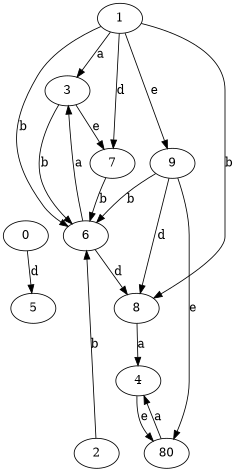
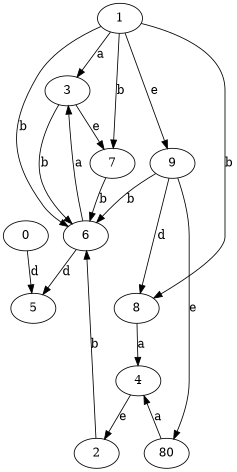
  strict digraph {
    3
    6
    7
    8
    n5 [label=80]
    4
    0
    5
    9
    1
    2
    3 -> 6 [label=b]
    3 -> 7 [label=e]
    6 -> 3 [label=a]
-   6 -> 8 [label=d]
+   6 -> 5 [label=d]
    7 -> 6 [label=b]
    8 -> 4 [label=a]
    n5 -> 4 [label=a]
-   4 -> n5 [label=e]
+   4 -> 2 [label=e]
    0 -> 5 [label=d]
    9 -> 6 [label=b]
    9 -> 8 [label=d]
    9 -> n5 [label=e]
    1 -> 3 [label=a]
    1 -> 6 [label=b]
-   1 -> 7 [label=d]
+   1 -> 7 [label=b]
    1 -> 8 [label=b]
    1 -> 9 [label=e]
    2 -> 6 [label=b]
  }
